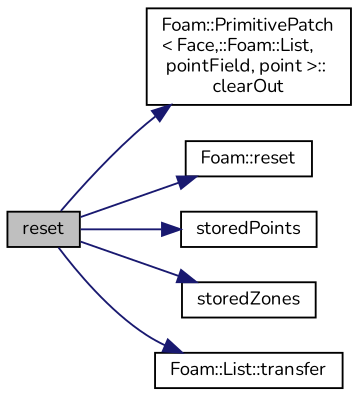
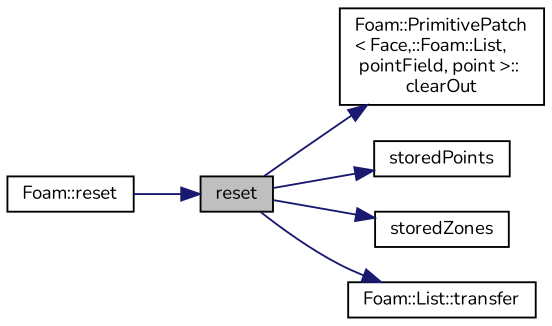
  digraph {
    fontname=Nunito
    rankdir=LR
    node [color=black fontname=Nunito fontsize=10 shape=record]
    edge [color=midnightblue fontname=Nunito fontsize=10 labelfontname=Helvetica labelfontsize=10 style=solid]
    n1 [fillcolor=grey75 fontcolor=black height=0.2 label=reset style=filled width=0.4]
    n2 [height=0.2 label="Foam::PrimitivePatch\l\< Face,::Foam::List,\l pointField, point \>::\lclearOut" width=0.4]
    n3 [height=0.2 label="Foam::reset" width=0.4]
    n4 [height=0.2 label=storedPoints width=0.4]
    n5 [height=0.2 label=storedZones width=0.4]
    n6 [height=0.2 label="Foam::List::transfer" width=0.4]
    n1 -> n2
-   n1 -> n3
+   n3 -> n1
    n1 -> n4
    n1 -> n5
    n1 -> n6
  }
